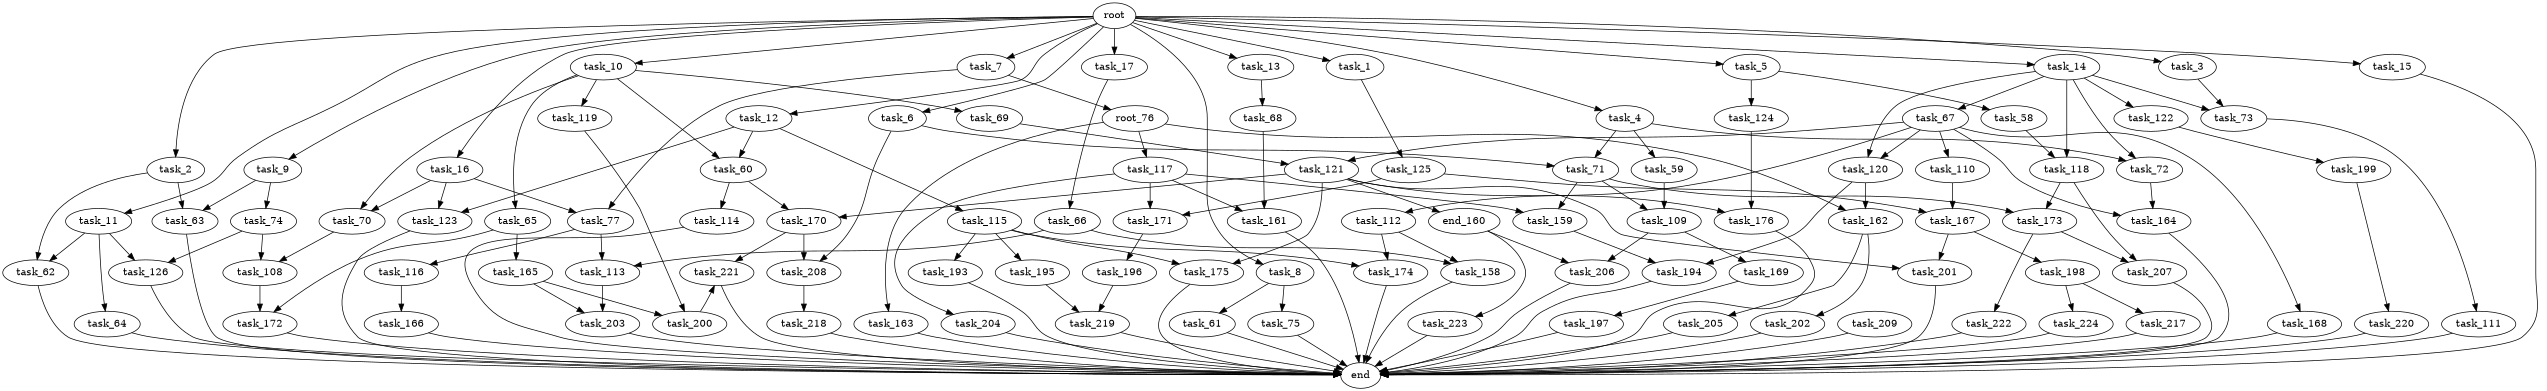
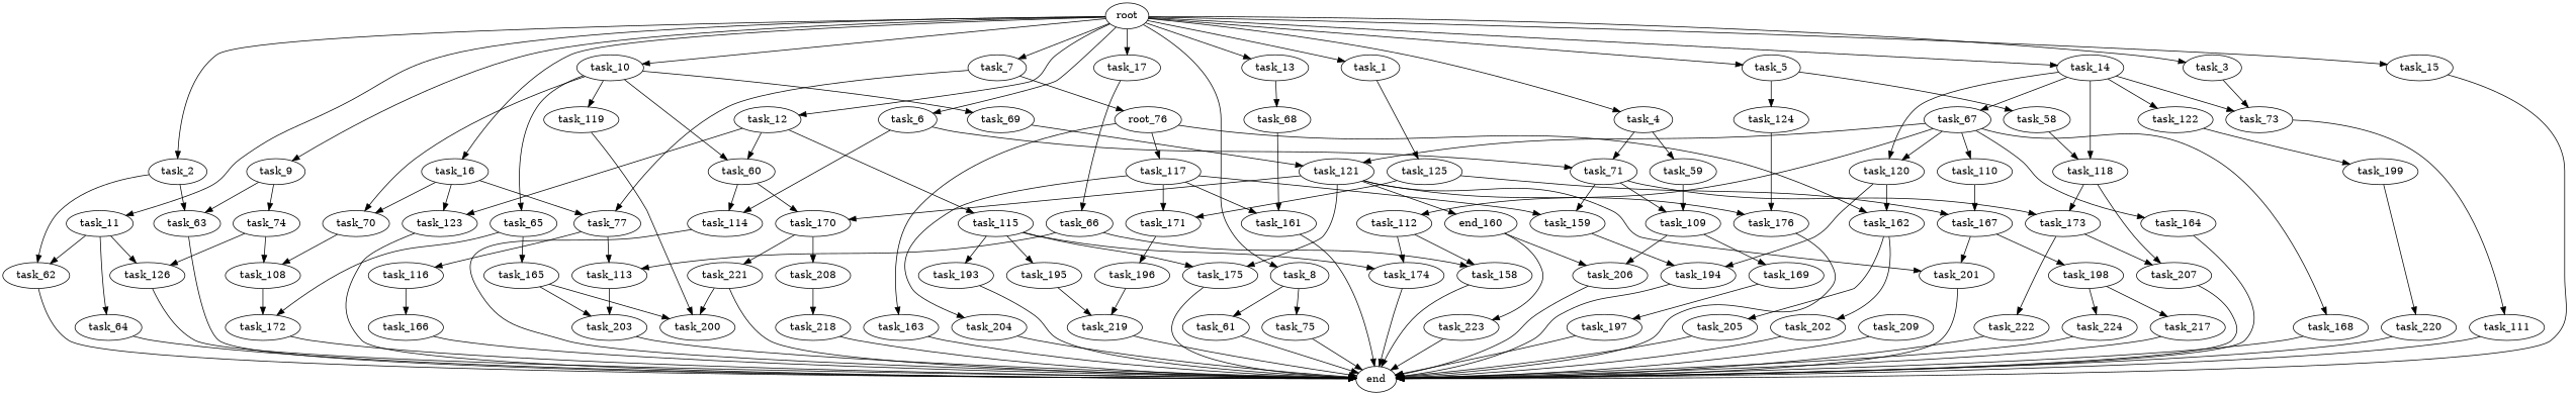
  digraph {
    root
    task_1
    task_2
    task_3
    task_4
    task_5
    task_6
    task_7
    task_8
    task_9
    task_10
    task_11
    task_12
    task_13
    task_14
    task_15
    task_16
    task_17
    task_125
    task_62
    task_63
    task_73
    task_59
    task_71
-   task_72
    task_58
    task_124
    task_114
    n29 [label=root_76]
    task_77
    task_61
    task_75
    task_74
    task_60
    task_65
    task_69
    task_70
    task_119
    task_64
    task_126
    task_115
    task_123
    task_68
    task_67
    task_118
    task_120
    task_122
    end
    task_66
    task_167
    task_171
    task_111
    task_109
    task_159
    task_173
    task_164
    task_176
    task_117
    task_162
    task_163
    task_113
    task_116
    task_108
    task_170
    task_165
    task_172
    task_121
    task_200
    task_174
    task_175
    task_193
    task_195
    task_161
    task_110
    task_112
    task_168
    task_207
    task_194
    task_199
    task_158
    task_169
    task_206
    task_208
    task_221
    task_203
    n86 [label=end_160]
    task_201
    task_222
    task_204
    task_202
    task_205
    task_166
    task_197
    task_198
    task_219
    task_196
    task_209
    task_223
    task_220
    task_217
    task_224
    task_218
    root -> task_1
    root -> task_2
    root -> task_3
    root -> task_4
    root -> task_5
    root -> task_6
    root -> task_7
    root -> task_8
    root -> task_9
    root -> task_10
    root -> task_11
    root -> task_12
    root -> task_13
    root -> task_14
    root -> task_15
    root -> task_16
    root -> task_17
    task_1 -> task_125
    task_2 -> task_62
    task_2 -> task_63
    task_3 -> task_73
    task_4 -> task_59
    task_4 -> task_71
-   task_4 -> task_72
    task_5 -> task_58
    task_5 -> task_124
    task_6 -> task_71
-   task_6 -> task_208
+   task_6 -> task_114
    task_7 -> n29
    task_7 -> task_77
    task_8 -> task_61
    task_8 -> task_75
    task_9 -> task_63
    task_9 -> task_74
    task_10 -> task_60
    task_10 -> task_65
    task_10 -> task_69
    task_10 -> task_70
    task_10 -> task_119
    task_11 -> task_62
    task_11 -> task_64
    task_11 -> task_126
    task_12 -> task_60
    task_12 -> task_115
    task_12 -> task_123
    task_13 -> task_68
    task_14 -> task_73
-   task_14 -> task_72
    task_14 -> task_67
    task_14 -> task_118
    task_14 -> task_120
    task_14 -> task_122
    task_15 -> end
    task_16 -> task_77
    task_16 -> task_70
    task_16 -> task_123
    task_17 -> task_66
    task_125 -> task_167
    task_125 -> task_171
    task_62 -> end
    task_63 -> end
    task_73 -> task_111
    task_59 -> task_109
    task_71 -> task_109
    task_71 -> task_159
    task_71 -> task_173
-   task_72 -> task_164
    task_58 -> task_118
    task_124 -> task_176
    task_114 -> end
    n29 -> task_117
    n29 -> task_162
    n29 -> task_163
    task_77 -> task_113
    task_77 -> task_116
    task_61 -> end
    task_75 -> end
    task_74 -> task_126
    task_74 -> task_108
    task_60 -> task_114
    task_60 -> task_170
    task_65 -> task_165
    task_65 -> task_172
    task_69 -> task_121
    task_70 -> task_108
    task_119 -> task_200
    task_64 -> end
    task_126 -> end
    task_115 -> task_174
    task_115 -> task_175
    task_115 -> task_193
    task_115 -> task_195
    task_123 -> end
    task_68 -> task_161
    task_67 -> task_120
    task_67 -> task_164
    task_67 -> task_121
    task_67 -> task_110
    task_67 -> task_112
    task_67 -> task_168
    task_118 -> task_173
    task_118 -> task_207
    task_120 -> task_162
    task_120 -> task_194
    task_122 -> task_199
    task_66 -> task_113
    task_66 -> task_158
    task_167 -> task_201
    task_167 -> task_198
    task_171 -> task_196
    task_111 -> end
    task_109 -> task_169
    task_109 -> task_206
    task_159 -> task_194
    task_173 -> task_207
    task_173 -> task_222
    task_164 -> end
    task_176 -> end
    task_117 -> task_171
    task_117 -> task_159
    task_117 -> task_161
    task_117 -> task_204
    task_162 -> task_202
    task_162 -> task_205
    task_163 -> end
    task_113 -> task_203
    task_116 -> task_166
    task_108 -> task_172
    task_170 -> task_208
    task_170 -> task_221
    task_165 -> task_200
    task_165 -> task_203
    task_172 -> end
    task_121 -> task_176
    task_121 -> task_170
    task_121 -> task_175
    task_121 -> n86
    task_121 -> task_201
-   task_200 -> task_221
+   task_221 -> task_200
    task_174 -> end
    task_175 -> end
    task_193 -> end
    task_195 -> task_219
    task_161 -> end
    task_110 -> task_167
    task_112 -> task_174
    task_112 -> task_158
    task_168 -> end
    task_207 -> end
    task_194 -> end
    task_199 -> task_220
    task_158 -> end
    task_169 -> task_197
    task_206 -> end
    task_208 -> task_218
    task_221 -> end
    task_203 -> end
    n86 -> task_206
    n86 -> task_223
    task_201 -> end
    task_222 -> end
    task_204 -> end
    task_202 -> end
    task_205 -> end
    task_166 -> end
    task_197 -> end
    task_198 -> task_217
    task_198 -> task_224
    task_219 -> end
    task_196 -> task_219
    task_209 -> end
    task_223 -> end
    task_220 -> end
    task_217 -> end
    task_224 -> end
    task_218 -> end
  }
